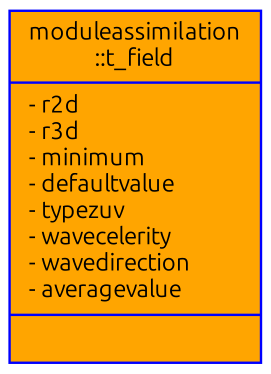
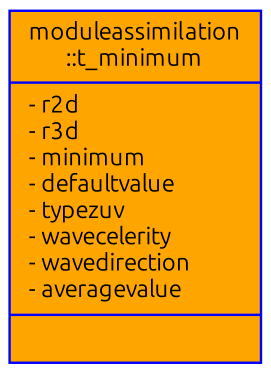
  digraph {
    fontname=Ubuntu
-   n1 [color=blue fillcolor=orange fontcolor=black fontname=Ubuntu fontsize=10 height=0.2 label="{moduleassimilation\l::t_field\n|- r2d\l- r3d\l- minimum\l- defaultvalue\l- typezuv\l- wavecelerity\l- wavedirection\l- averagevalue\l|}" shape=record style=filled width=0.4]
+   n1 [color=blue fillcolor=orange fontcolor=black fontname=Ubuntu fontsize=10 height=0.2 label="{moduleassimilation\l::t_minimum\n|- r2d\l- r3d\l- minimum\l- defaultvalue\l- typezuv\l- wavecelerity\l- wavedirection\l- averagevalue\l|}" shape=record style=filled width=0.4]
  }
